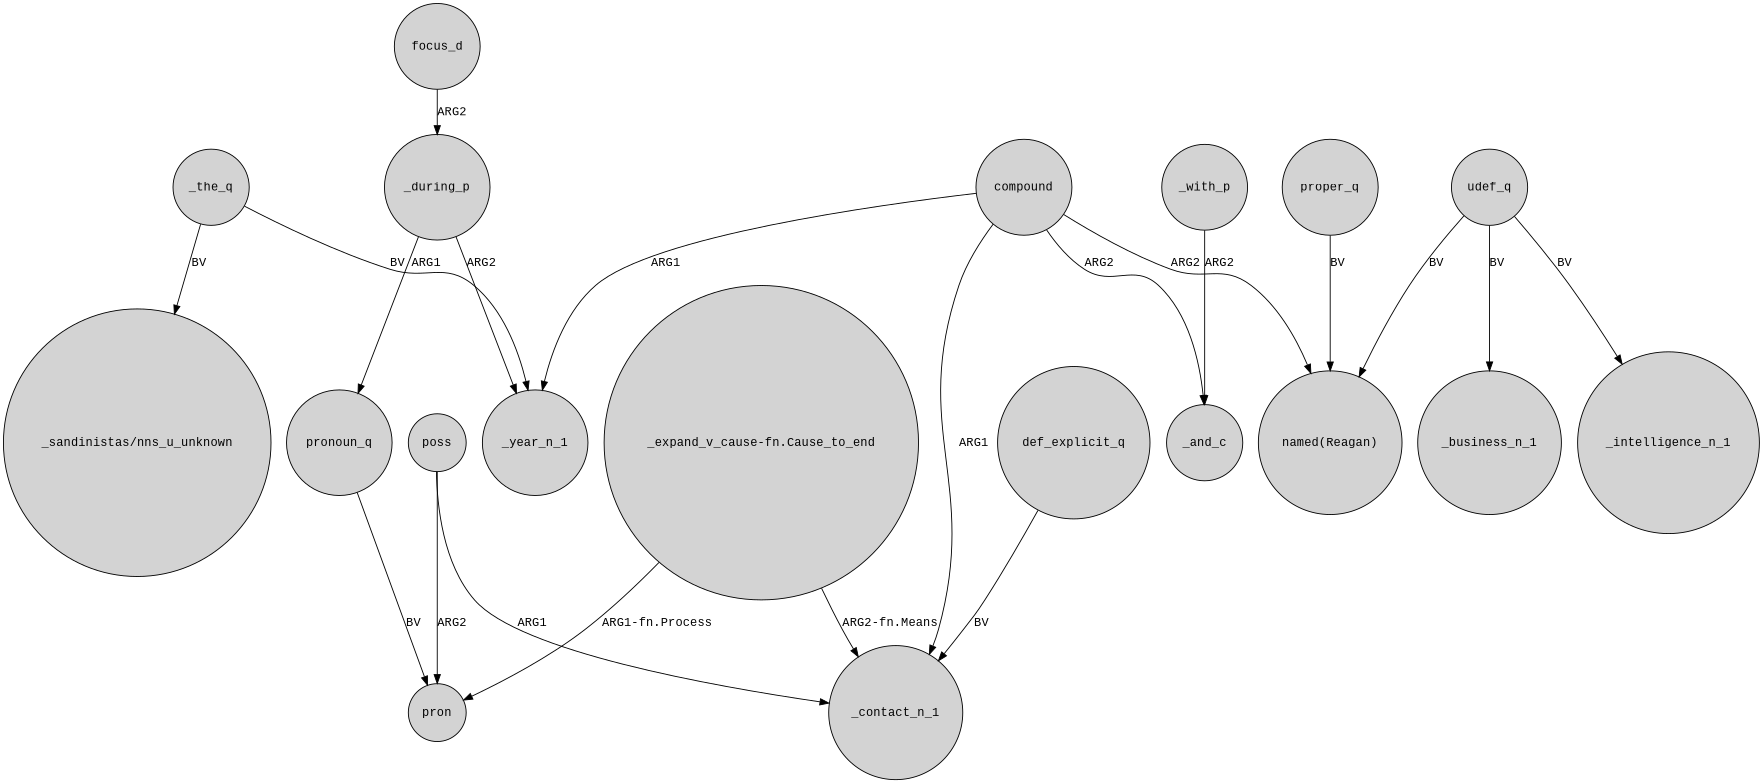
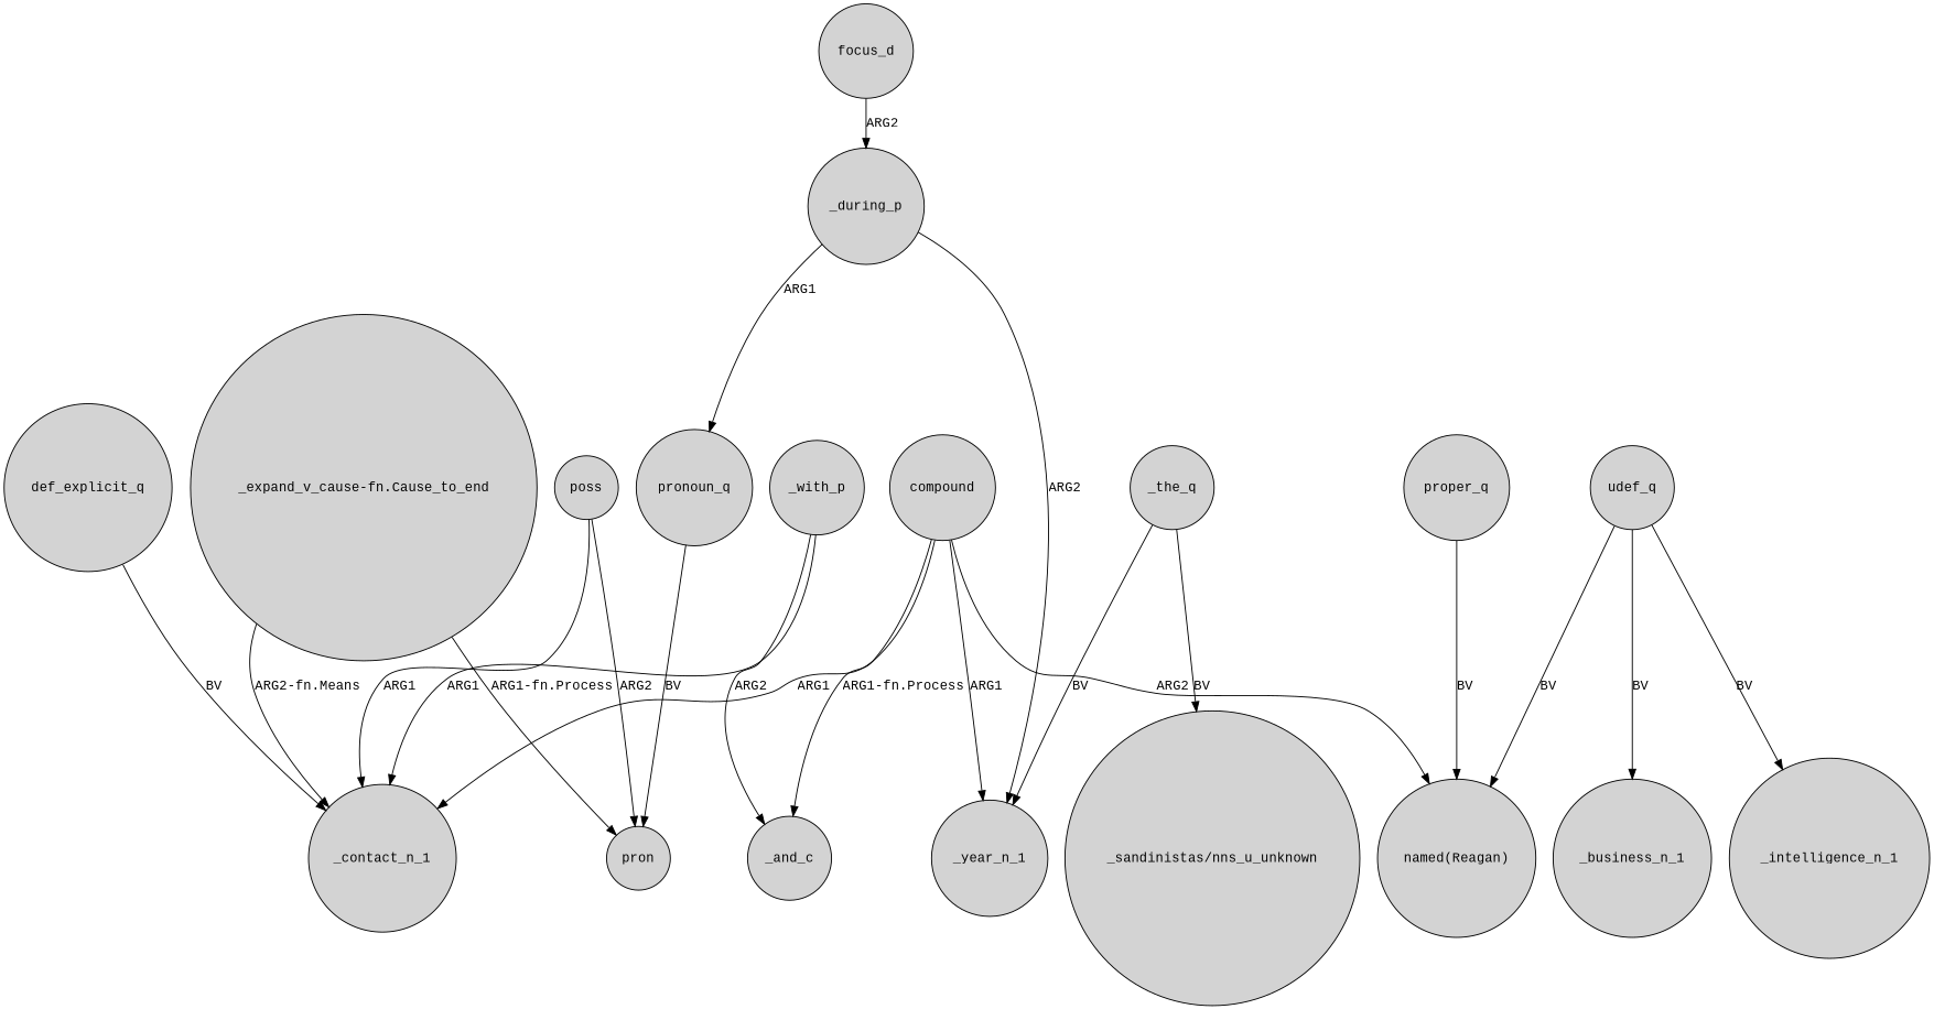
  digraph {
    fontname="Liberation Mono"
    node [fontname="Liberation Mono" shape=circle style=filled]
    edge [fontname="Liberation Mono"]
    compound
    _contact_n_1
    "named(Reagan)"
    _year_n_1
    _and_c
    _with_p
    focus_d
    _during_p
    pronoun_q
    "_expand_v_cause-fn.Cause_to_end"
    pron
    def_explicit_q
    proper_q
    udef_q
    _business_n_1
    _intelligence_n_1
    _the_q
    "_sandinistas/nns_u_unknown"
    poss
    compound -> _contact_n_1 [label=ARG1]
    compound -> "named(Reagan)" [label=ARG2]
    compound -> _year_n_1 [label=ARG1]
-   compound -> _and_c [label=ARG2]
+   compound -> _and_c [label="ARG1-fn.Process"]
+   _with_p -> _contact_n_1 [label=ARG1]
    _with_p -> _and_c [label=ARG2]
    focus_d -> _during_p [label=ARG2]
    _during_p -> _year_n_1 [label=ARG2]
    _during_p -> pronoun_q [label=ARG1]
    pronoun_q -> pron [label=BV]
    "_expand_v_cause-fn.Cause_to_end" -> _contact_n_1 [label="ARG2-fn.Means"]
    "_expand_v_cause-fn.Cause_to_end" -> pron [label="ARG1-fn.Process"]
    def_explicit_q -> _contact_n_1 [label=BV]
    proper_q -> "named(Reagan)" [label=BV]
    udef_q -> "named(Reagan)" [label=BV]
    udef_q -> _business_n_1 [label=BV]
    udef_q -> _intelligence_n_1 [label=BV]
    _the_q -> _year_n_1 [label=BV]
    _the_q -> "_sandinistas/nns_u_unknown" [label=BV]
    poss -> _contact_n_1 [label=ARG1]
    poss -> pron [label=ARG2]
  }
